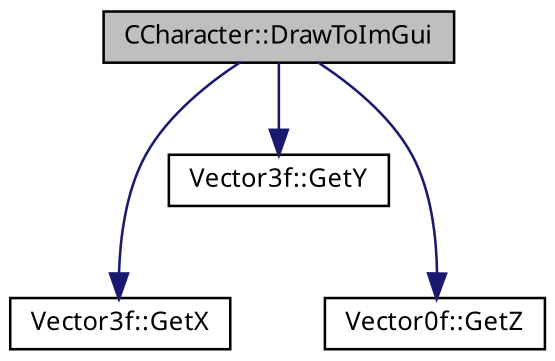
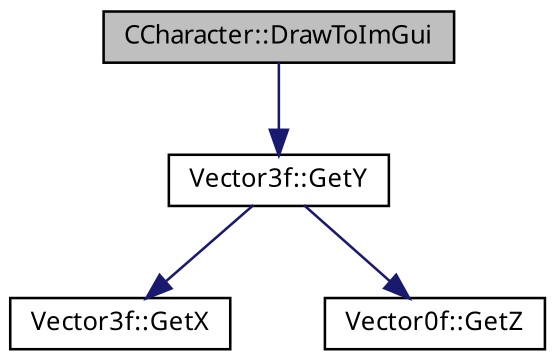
  digraph {
    fontname="Noto Sans"
    rankdir=TB
    node [color=black fillcolor=white fontname="Noto Sans" fontsize=10 shape=record style=filled]
    edge [color=midnightblue fontname="Noto Sans" fontsize=10 labelfontname=Helvetica labelfontsize=10 style=solid]
    n1 [fillcolor=grey75 fontcolor=black height=0.2 label="CCharacter::DrawToImGui" width=0.4]
    n2 [height=0.2 label="Vector3f::GetX" width=0.4]
    n3 [height=0.2 label="Vector3f::GetY" width=0.4]
    n4 [height=0.2 label="Vector0f::GetZ" width=0.4]
-   n1 -> n2
+   n3 -> n2
    n1 -> n3
-   n1 -> n4
+   n3 -> n4
  }
